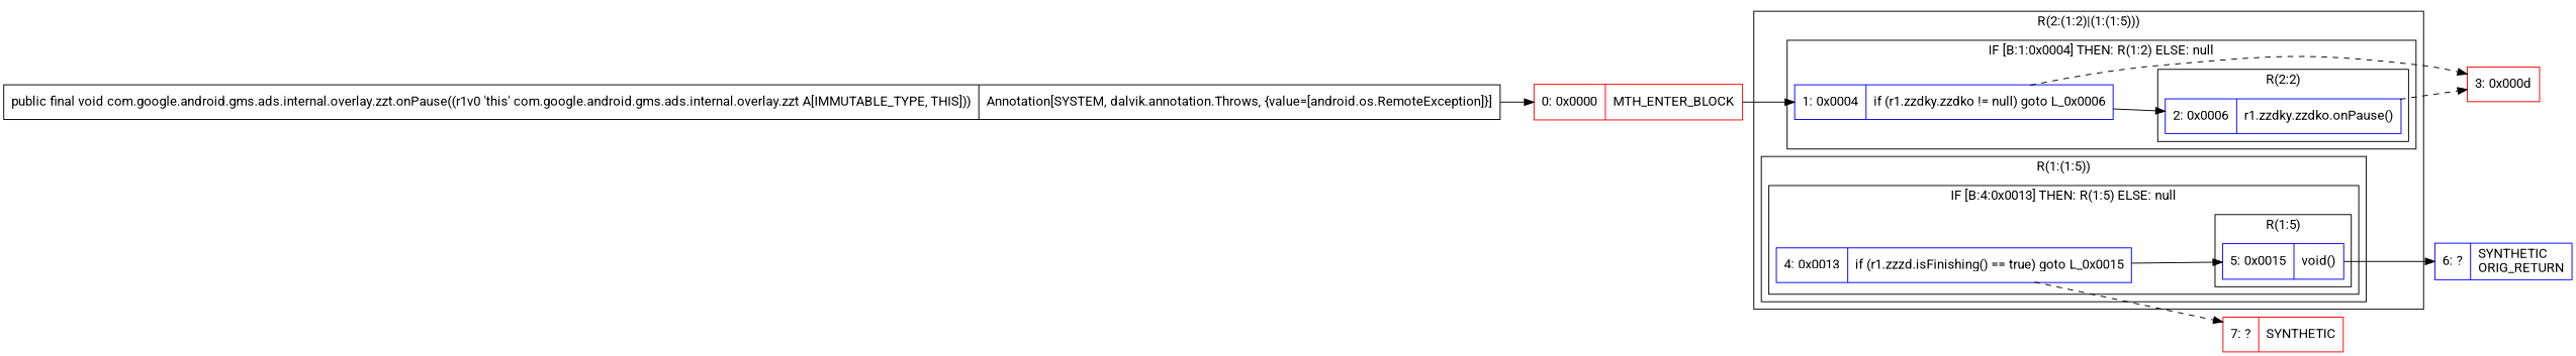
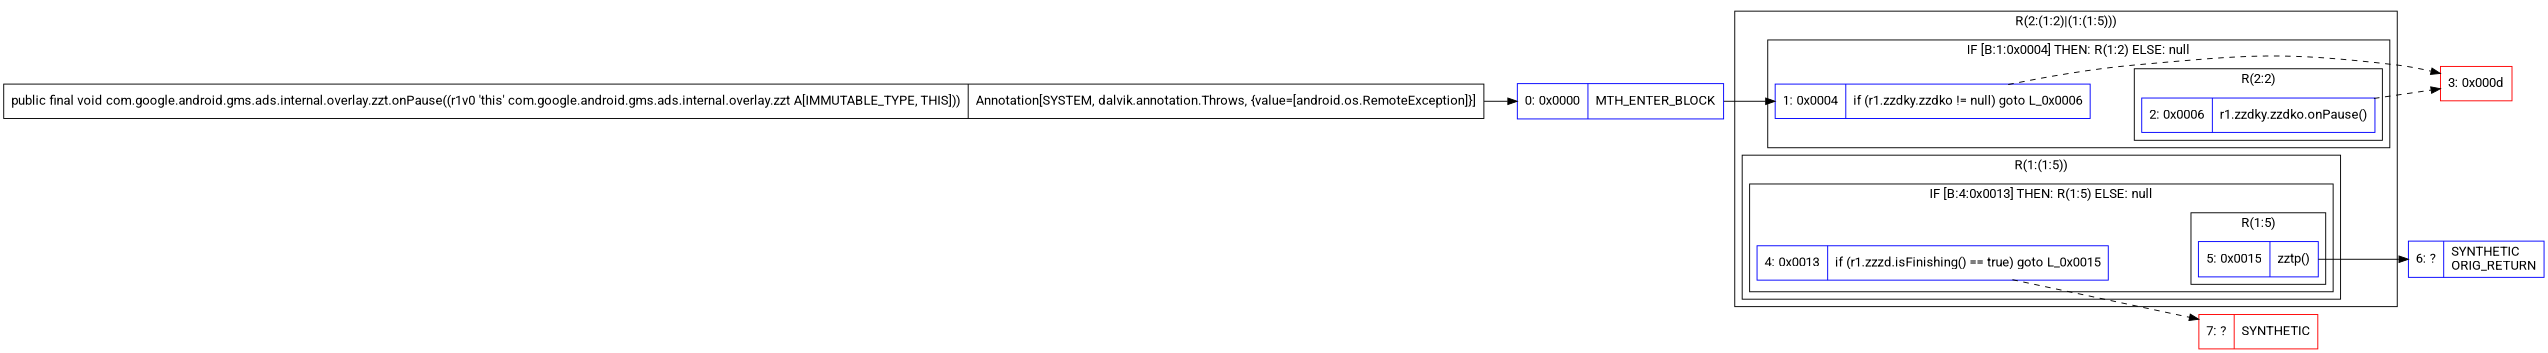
  digraph {
    fontname=Roboto
    rankdir=LR
    node [color=blue fontname=Roboto shape=record]
    edge [fontname=Roboto]
    n1 [label="{2\:\ 0x0006|r1.zzdky.zzdko.onPause()\l}"]
    n2 [label="{1\:\ 0x0004|if (r1.zzdky.zzdko != null) goto L_0x0006\l}"]
-   n3 [label="{5\:\ 0x0015|void()\l}"]
+   n3 [label="{5\:\ 0x0015|zztp()\l}"]
    n4 [label="{4\:\ 0x0013|if (r1.zzzd.isFinishing() == true) goto L_0x0015\l}"]
    n5 [color=red label="{3\:\ 0x000d}"]
    n6 [label="{6\:\ ?|SYNTHETIC\lORIG_RETURN\l}"]
    n7 [color=red label="{7\:\ ?|SYNTHETIC\l}"]
-   n8 [color=red label="{0\:\ 0x0000|MTH_ENTER_BLOCK\l}"]
+   n8 [label="{0\:\ 0x0000|MTH_ENTER_BLOCK\l}"]
    n9 [label="{public final void com.google.android.gms.ads.internal.overlay.zzt.onPause((r1v0 'this' com.google.android.gms.ads.internal.overlay.zzt A[IMMUTABLE_TYPE, THIS]))  | Annotation[SYSTEM, dalvik.annotation.Throws, \{value=[android.os.RemoteException]\}]\l}" color=""]
    subgraph cluster_1 {
      label="R(2:(1:2)|(1:(1:5)))"
      subgraph cluster_2 {
        label="IF [B:1:0x0004] THEN: R(1:2) ELSE: null"
        n2
        subgraph cluster_3 {
          label="R(2:2)"
          n1
        }
      }
      subgraph cluster_4 {
        label="R(1:(1:5))"
        subgraph cluster_5 {
          label="IF [B:4:0x0013] THEN: R(1:5) ELSE: null"
          n4
          subgraph cluster_6 {
            label="R(1:5)"
            n3
          }
        }
      }
    }
    n1 -> n5 [style=dashed]
-   n2 -> n1
    n2 -> n5 [style=dashed]
    n3 -> n6
-   n4 -> n3
    n4 -> n7 [style=dashed]
    n8 -> n2
    n9 -> n8
  }
